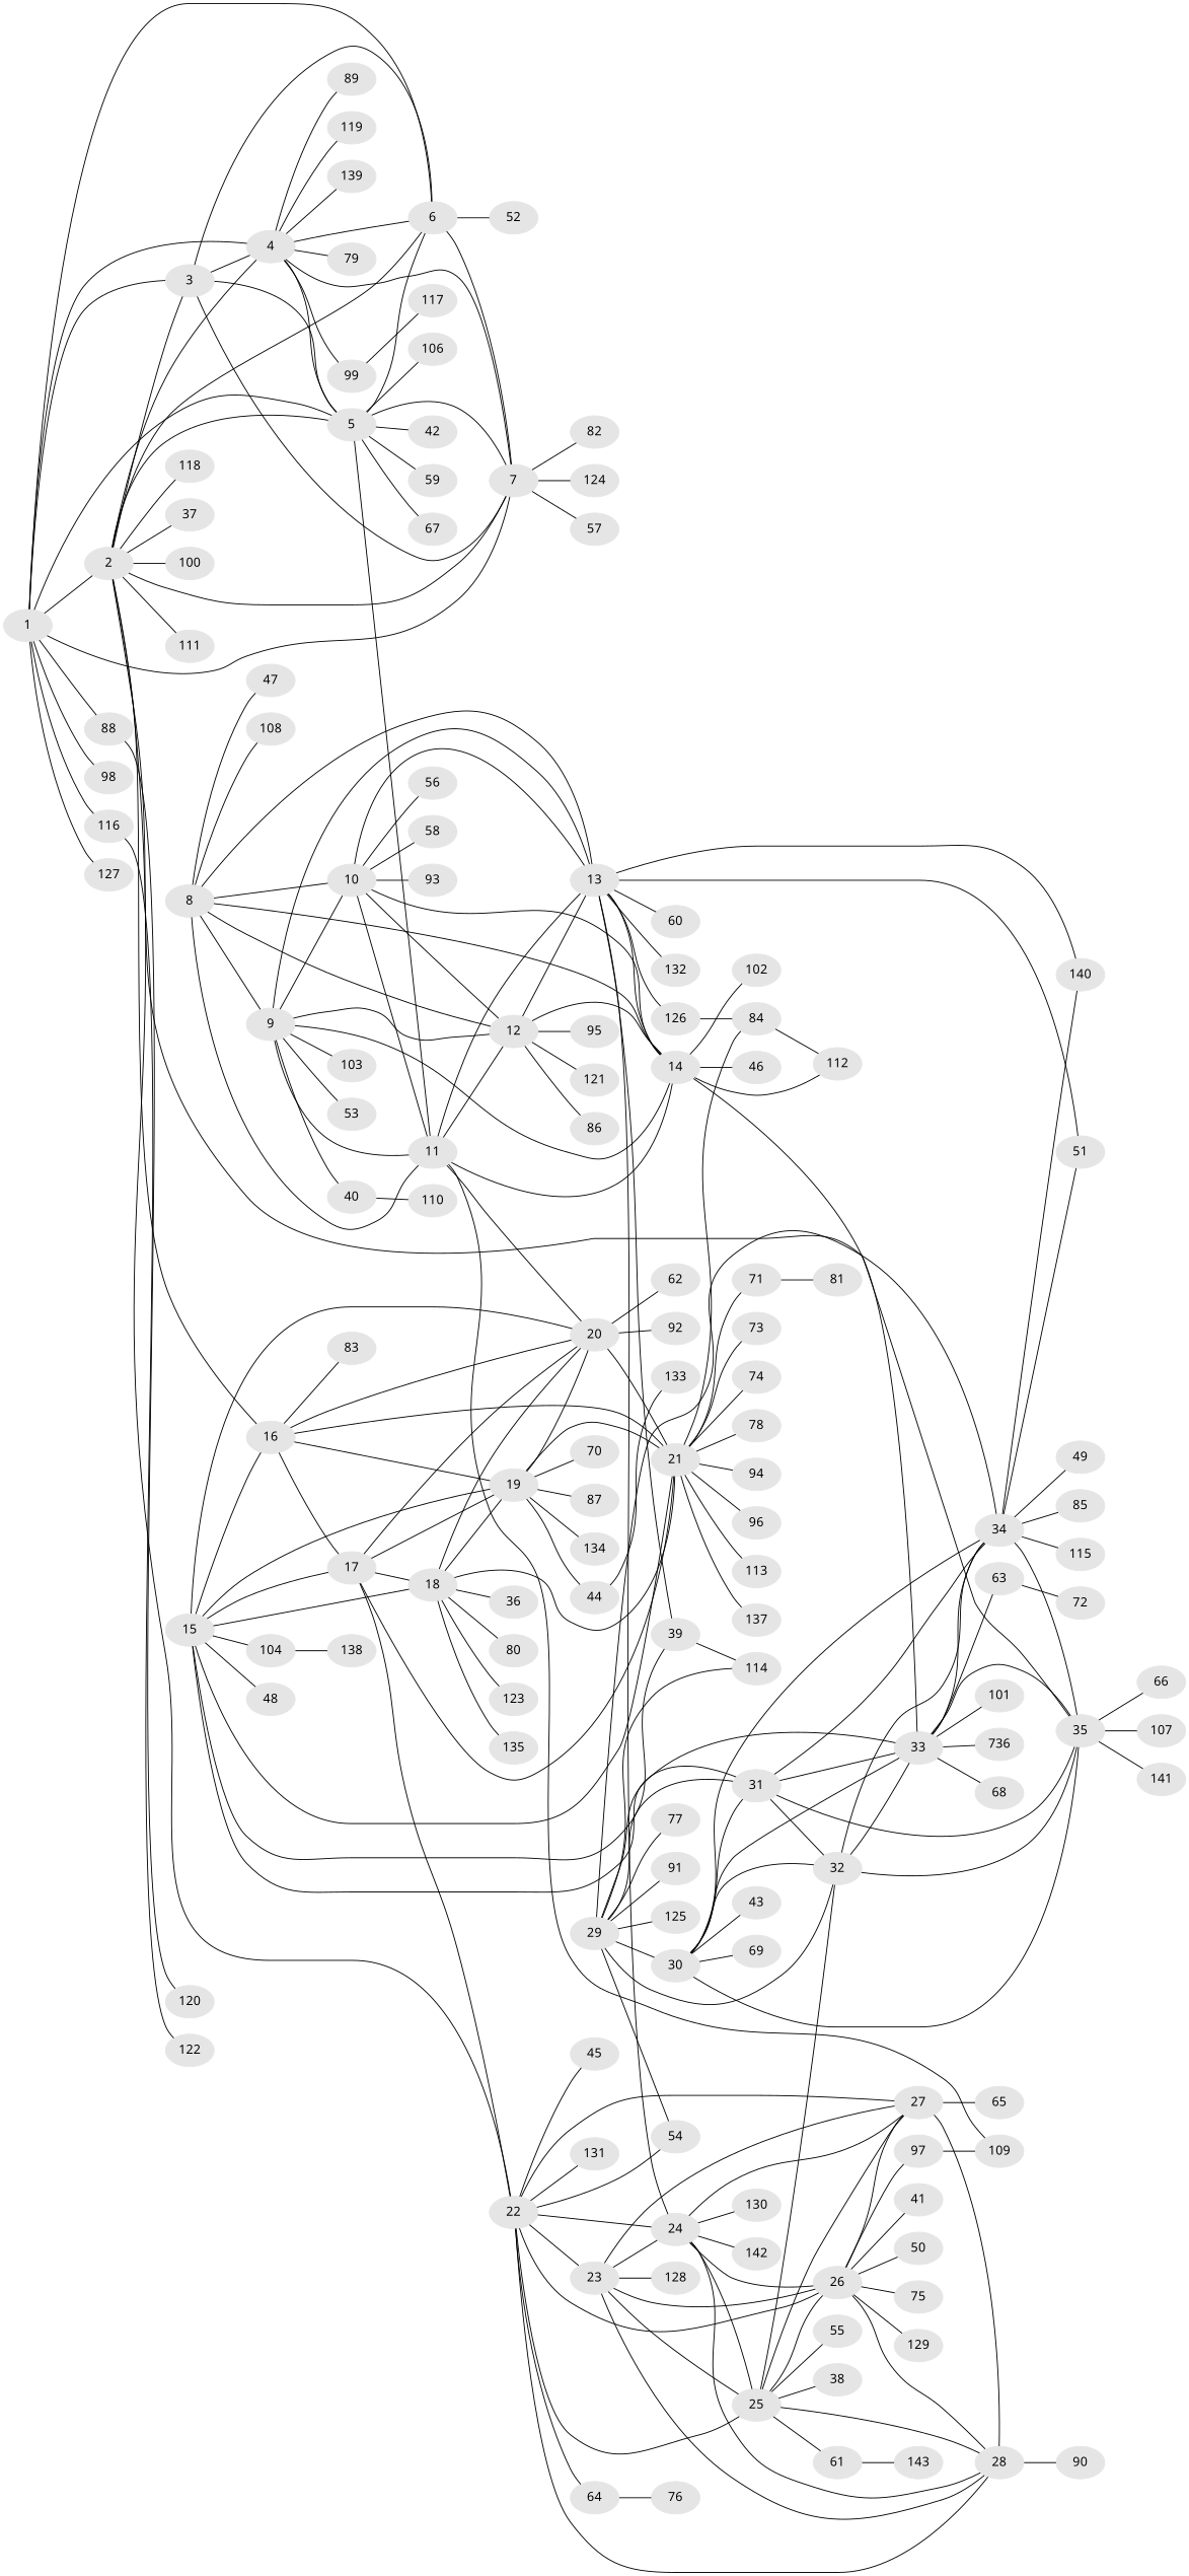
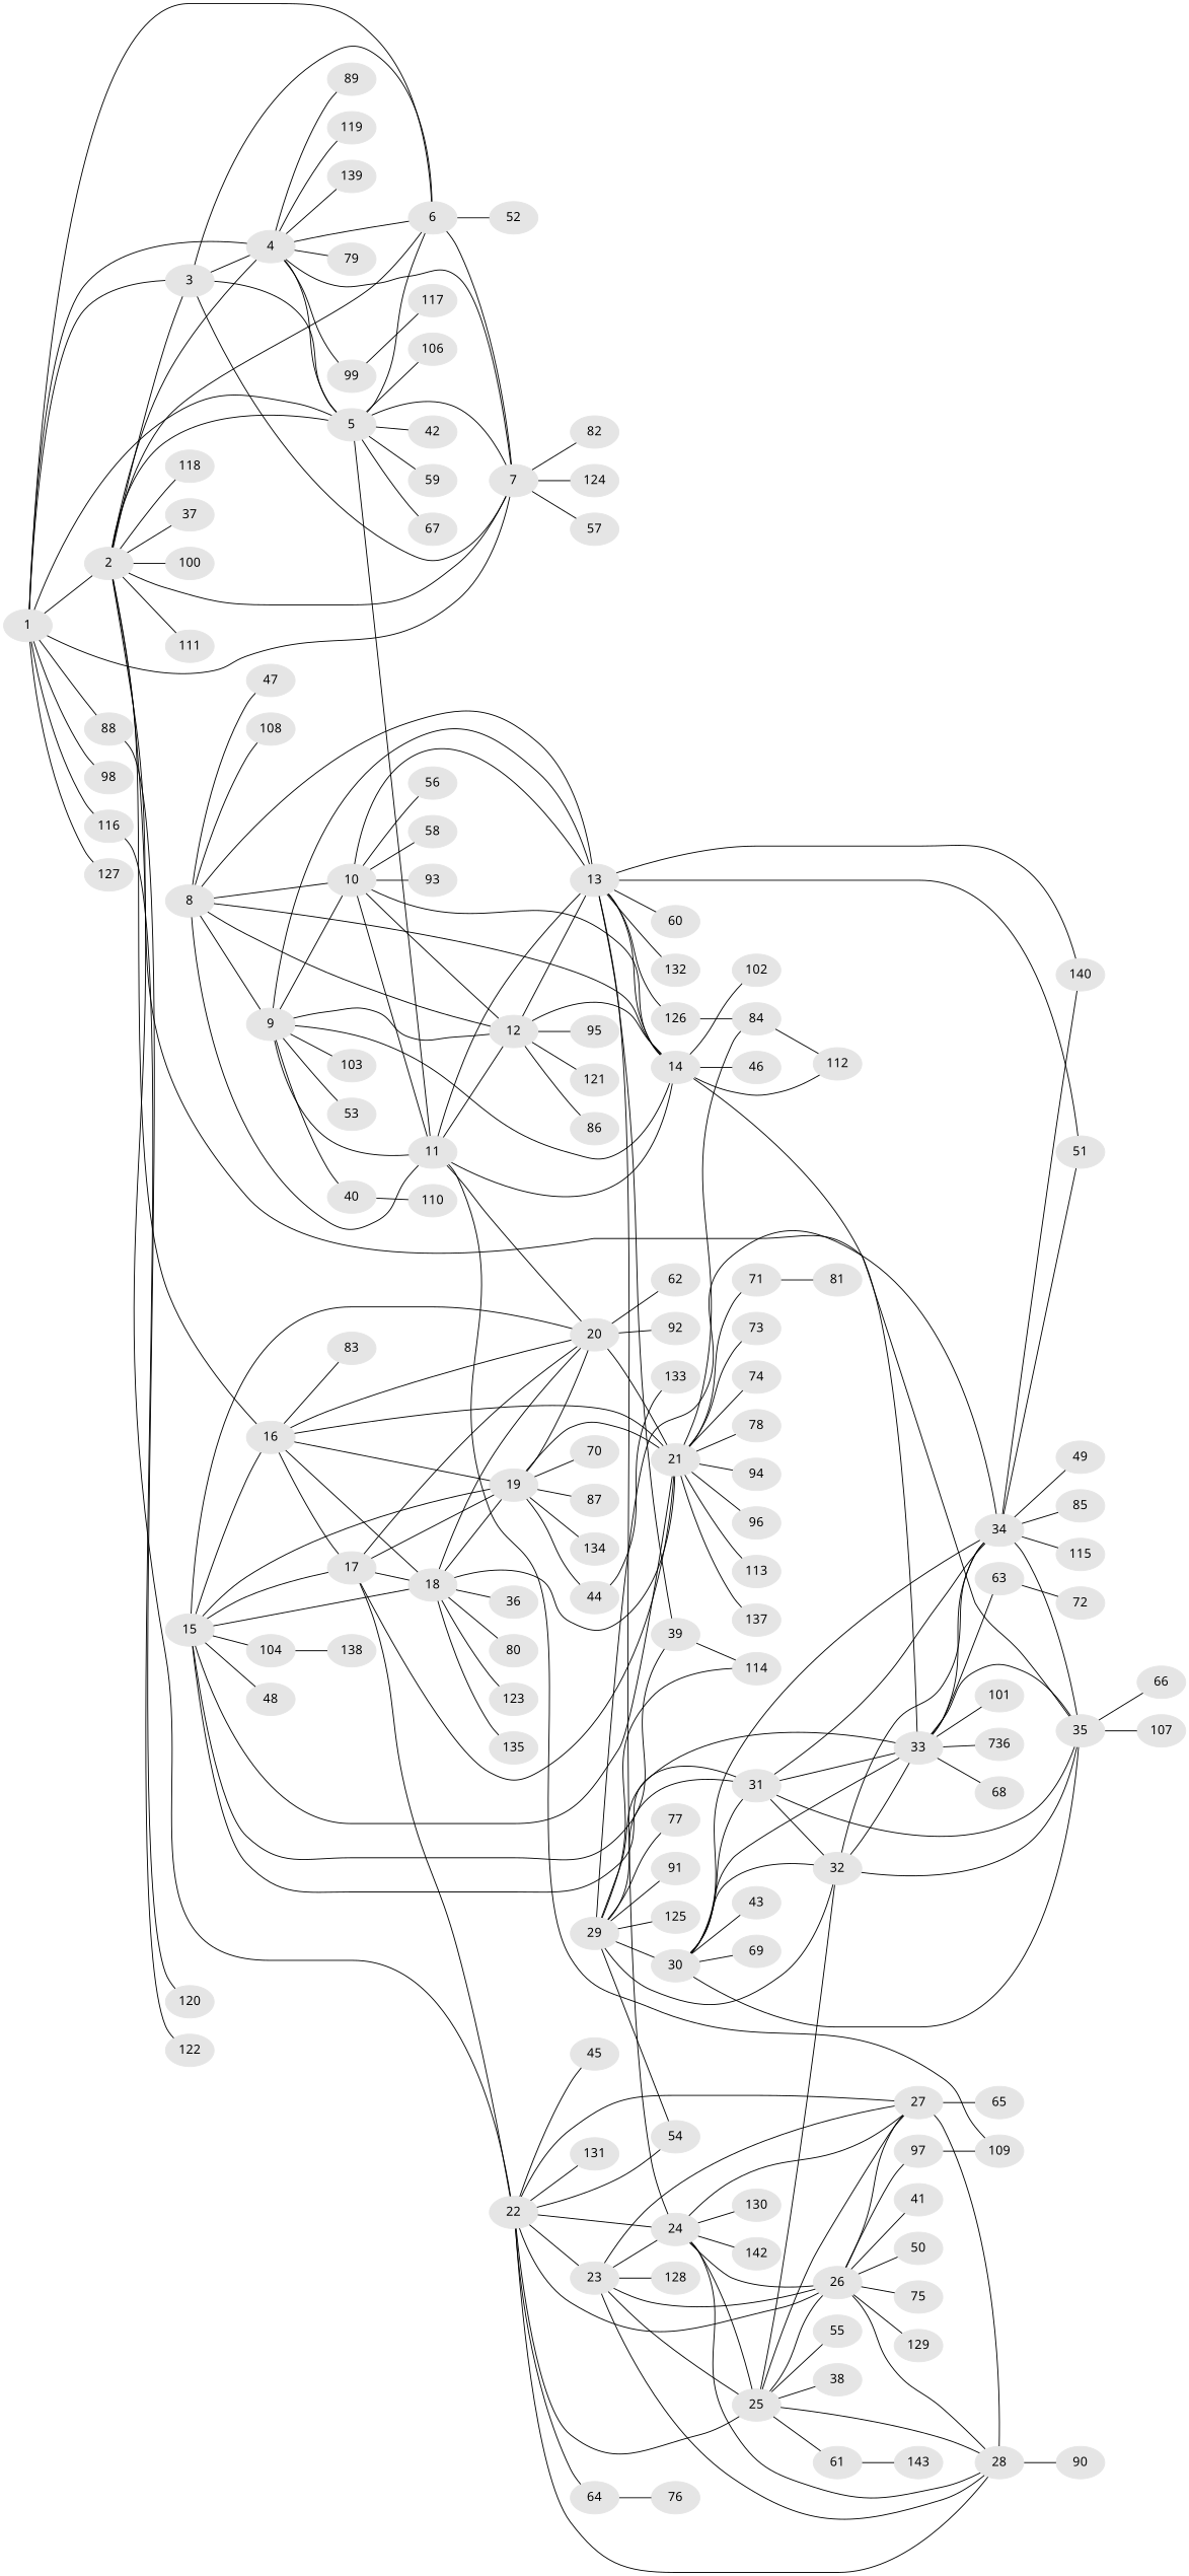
  graph {
    fontname="Noto Sans"
    rankdir=LR
    node [color=gray90 fontname="Noto Sans" style=filled]
    edge [fontname="Noto Sans"]
    1
    2
    3
    4
    5
    6
    7
    88
    98
    116
    127
    16
    22
    35
    37
    100
    111
    118
    79
    89
    99
    119
    139
    11
    42
    59
    67
    106
    52
    57
    82
    124
    120
    122
    20
    17
    18
    19
    21
    83
    24
    23
    25
    26
    27
    28
    45
    54
    64
    131
    66
    107
-   141
    117
    12
    13
    14
    109
    8
    9
    10
    47
    108
    40
    53
    103
    56
    58
    93
    86
    95
    121
    39
    51
    60
    126
    132
    140
    33
    46
    102
    112
    110
    62
    92
    130
    142
    114
    84
    34
    63
    68
    101
    n94 [label=736]
    15
    31
    48
    104
    36
    80
    123
    135
    44
    70
    87
    134
    71
    73
    74
    78
    94
    96
    113
    137
    32
    138
    133
    81
    128
    38
    55
    61
    41
    50
    75
    97
    129
    65
    90
    76
    143
    29
    30
    77
    91
    125
    43
    69
    49
    85
    115
    72
    1 -- 2
    1 -- 3
    1 -- 4
    1 -- 5
    1 -- 6
    1 -- 7
    1 -- 88
    1 -- 98
    1 -- 116
    1 -- 127
    2 -- 3
    2 -- 4
    2 -- 5
    2 -- 6
    2 -- 7
    2 -- 16
    2 -- 22
    2 -- 35
    2 -- 37
    2 -- 100
    2 -- 111
    2 -- 118
    3 -- 4
    3 -- 5
    3 -- 6
    3 -- 7
    4 -- 5
    4 -- 6
    4 -- 7
    4 -- 79
    4 -- 89
    4 -- 99
    4 -- 119
    4 -- 139
    5 -- 6
    5 -- 7
    5 -- 11
    5 -- 42
    5 -- 59
    5 -- 67
    5 -- 106
    6 -- 7
    6 -- 52
    7 -- 57
    7 -- 82
    7 -- 124
    88 -- 120
    116 -- 122
    16 -- 20
    16 -- 17
+   16 -- 18
    16 -- 19
    16 -- 21
    16 -- 83
    22 -- 24
    22 -- 23
    22 -- 25
    22 -- 26
    22 -- 27
    22 -- 28
    22 -- 45
    22 -- 54
    22 -- 64
    22 -- 131
    35 -- 66
    35 -- 107
-   35 -- 141
    99 -- 117
    11 -- 20
    11 -- 12
    11 -- 13
    11 -- 14
    11 -- 109
    20 -- 21
    20 -- 62
    20 -- 92
    17 -- 22
    17 -- 20
    17 -- 18
    17 -- 19
    17 -- 21
    18 -- 20
    18 -- 19
    18 -- 21
    18 -- 36
    18 -- 80
    18 -- 123
    18 -- 135
    19 -- 20
    19 -- 21
    19 -- 44
    19 -- 70
    19 -- 87
    19 -- 134
    21 -- 84
    21 -- 71
    21 -- 73
    21 -- 74
    21 -- 78
    21 -- 94
    21 -- 96
    21 -- 113
    21 -- 137
    24 -- 25
    24 -- 26
    24 -- 27
    24 -- 28
    24 -- 130
    24 -- 142
    23 -- 24
    23 -- 25
    23 -- 26
    23 -- 27
    23 -- 28
    23 -- 128
    25 -- 26
    25 -- 27
    25 -- 28
    25 -- 32
    25 -- 38
    25 -- 55
    25 -- 61
    26 -- 27
    26 -- 28
    26 -- 41
    26 -- 50
    26 -- 75
    26 -- 97
    26 -- 129
    27 -- 28
    27 -- 65
    28 -- 90
    64 -- 76
    12 -- 13
    12 -- 14
    12 -- 86
    12 -- 95
    12 -- 121
    13 -- 24
    13 -- 14
    13 -- 39
    13 -- 51
    13 -- 60
    13 -- 126
    13 -- 132
    13 -- 140
    14 -- 33
    14 -- 46
    14 -- 102
    14 -- 112
    8 -- 11
    8 -- 12
    8 -- 13
    8 -- 14
    8 -- 9
    8 -- 10
    8 -- 47
    8 -- 108
    9 -- 11
    9 -- 12
    9 -- 13
    9 -- 14
    9 -- 10
    9 -- 40
    9 -- 53
    9 -- 103
    10 -- 11
    10 -- 12
    10 -- 13
    10 -- 14
    10 -- 56
    10 -- 58
    10 -- 93
    40 -- 110
    39 -- 114
    126 -- 84
    33 -- 35
    33 -- 34
    33 -- 63
    33 -- 68
    33 -- 101
    33 -- n94
    84 -- 112
    34 -- 35
    34 -- 51
    34 -- 140
    34 -- 49
    34 -- 85
    34 -- 115
    63 -- 72
    15 -- 16
    15 -- 20
    15 -- 17
    15 -- 18
    15 -- 19
    15 -- 21
    15 -- 39
    15 -- 31
    15 -- 48
    15 -- 104
    31 -- 35
    31 -- 33
    31 -- 34
    31 -- 32
    104 -- 138
    44 -- 133
    71 -- 81
    32 -- 35
    32 -- 33
    32 -- 34
    61 -- 143
    97 -- 109
    29 -- 54
    29 -- 33
    29 -- 114
    29 -- 34
    29 -- 31
    29 -- 32
    29 -- 30
    29 -- 77
    29 -- 91
    29 -- 125
    30 -- 35
    30 -- 33
    30 -- 34
    30 -- 31
    30 -- 32
    30 -- 43
    30 -- 69
  }
